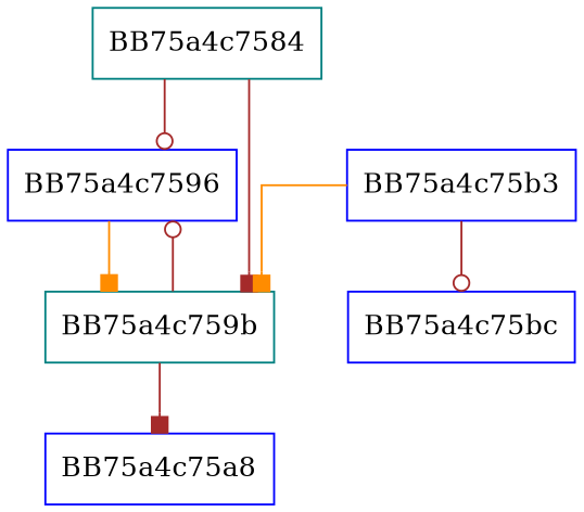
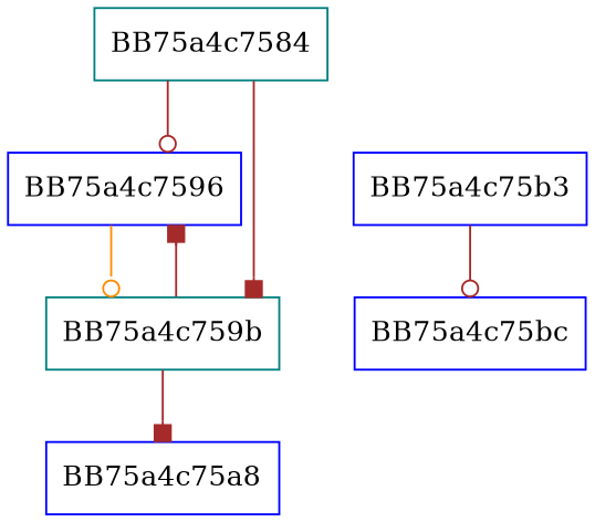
  digraph {
    splines=ortho
    node [color=blue shape=box]
    edge [arrowhead=box color=brown]
    BB75a4c7584 [color=teal]
    BB75a4c7596
    BB75a4c759b [color=teal]
    BB75a4c75b3
    BB75a4c75bc
    BB75a4c75a8
    BB75a4c7584 -> BB75a4c7596 [arrowhead=odot]
    BB75a4c7584 -> BB75a4c759b
-   BB75a4c7596 -> BB75a4c759b [color=darkorange]
-   BB75a4c759b -> BB75a4c7596 [arrowhead=odot]
+   BB75a4c7596 -> BB75a4c759b [arrowhead=odot color=darkorange]
+   BB75a4c759b -> BB75a4c7596
    BB75a4c759b -> BB75a4c75a8
-   BB75a4c75b3 -> BB75a4c759b [color=darkorange]
    BB75a4c75b3 -> BB75a4c75bc [arrowhead=odot]
  }
